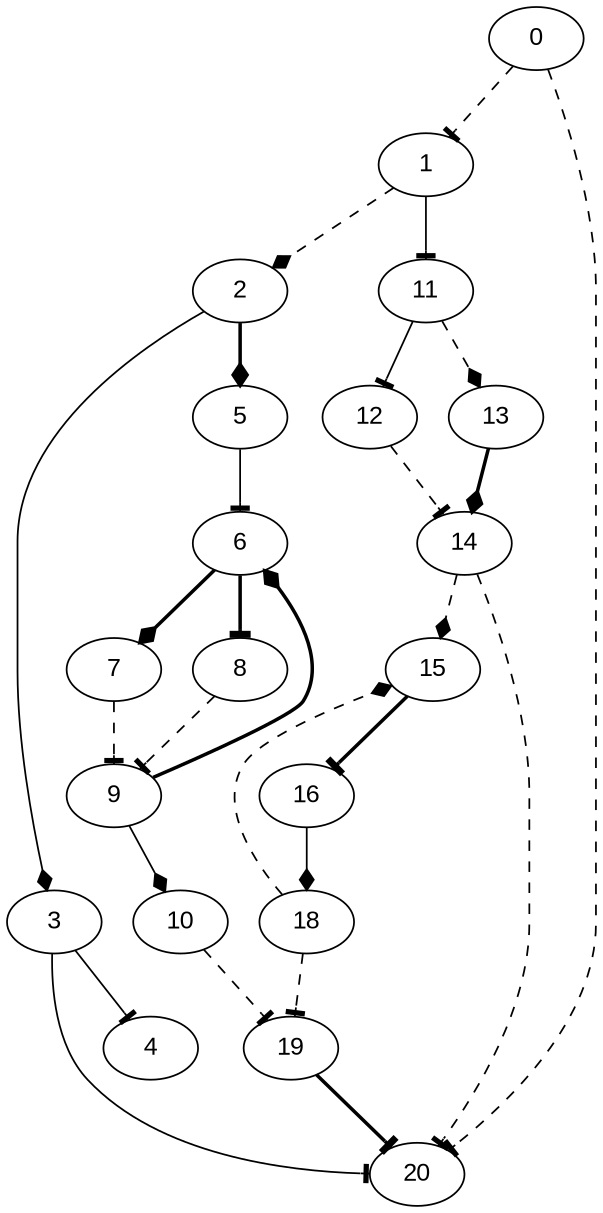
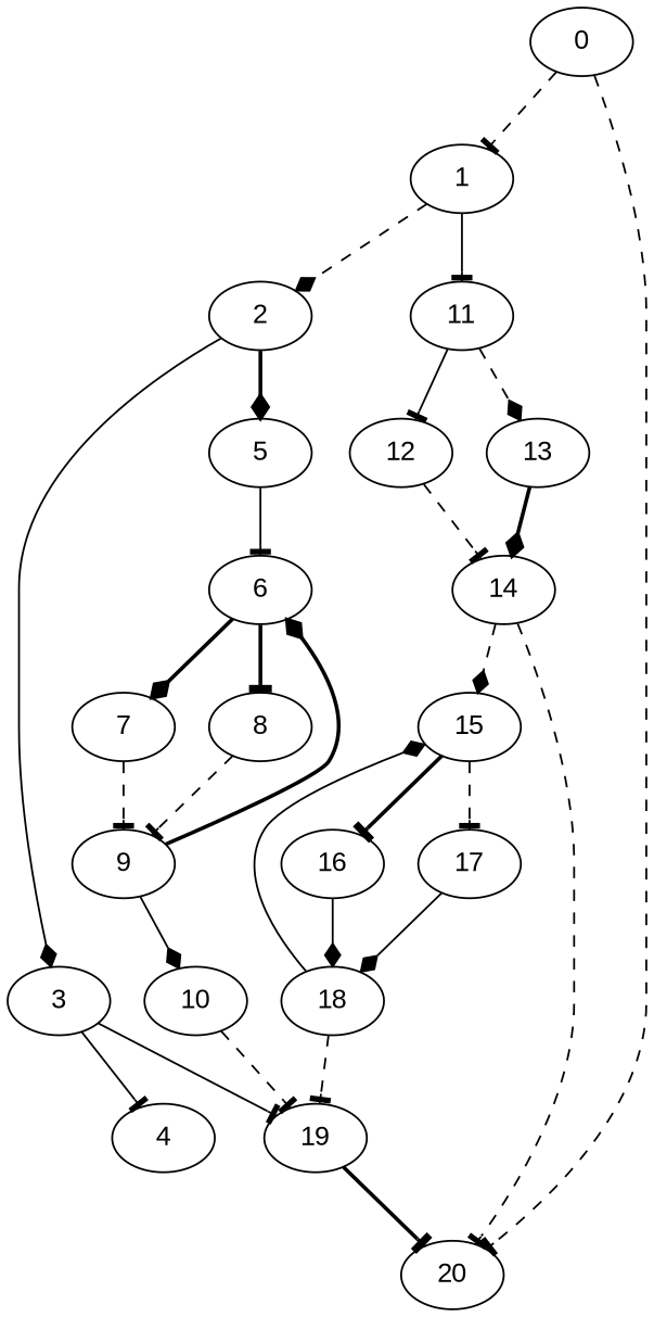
  digraph {
    fontname="Liberation Sans"
    node [fontname="Liberation Sans"]
    edge [arrowhead=tee fontname="Liberation Sans" style=dashed]
    0
    1
    20
    2
    11
    3
    5
    12
    13
    4
    6
    7
    8
    9
    10
    19
    14
    15
    16
+   17
    18
    0 -> 1
    0 -> 20
    1 -> 2 [arrowhead=diamond]
    1 -> 11 [style=solid]
    2 -> 3 [arrowhead=diamond style=solid]
    2 -> 5 [arrowhead=diamond style=bold]
    11 -> 12 [style=solid]
    11 -> 13 [arrowhead=diamond]
-   3 -> 20 [style=solid]
+   3 -> 19 [style=solid]
    3 -> 4 [style=solid]
    5 -> 6 [style=solid]
    12 -> 14
    13 -> 14 [arrowhead=diamond style=bold]
    6 -> 7 [arrowhead=diamond style=bold]
    6 -> 8 [style=bold]
    7 -> 9
    8 -> 9
    9 -> 6 [arrowhead=diamond style=bold]
    9 -> 10 [arrowhead=diamond style=solid]
    10 -> 19
    19 -> 20 [style=bold]
    14 -> 20
    14 -> 15 [arrowhead=diamond]
    15 -> 16 [style=bold]
+   15 -> 17
    16 -> 18 [arrowhead=diamond style=solid]
+   17 -> 18 [arrowhead=diamond style=solid]
    18 -> 19
-   18 -> 15 [arrowhead=diamond]
+   18 -> 15 [arrowhead=diamond style=solid]
  }
